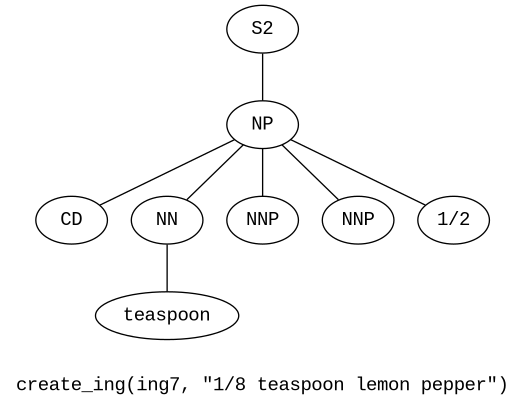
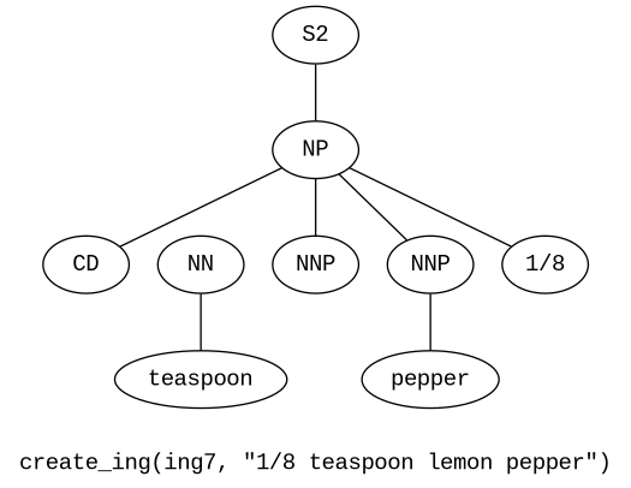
  graph {
    fontname="Liberation Mono"
    label="create_ing(ing7, \"1/8 teaspoon lemon pepper\")"
    node [fontname="Liberation Mono"]
    edge [fontname="Liberation Mono"]
    n1 [label=S2]
    n2 [label=NP]
    n3 [label=CD]
    n4 [label=NN]
    n5 [label=NNP]
    n6 [label=NNP]
-   n7 [label="1/2"]
+   n7 [label="1/8"]
    n8 [label=teaspoon]
+   n9 [label=pepper]
    n1 -- n2
    n2 -- n3
-   n2 -- n4
    n2 -- n5
    n2 -- n6
    n2 -- n7
    n4 -- n8
+   n6 -- n9
  }
